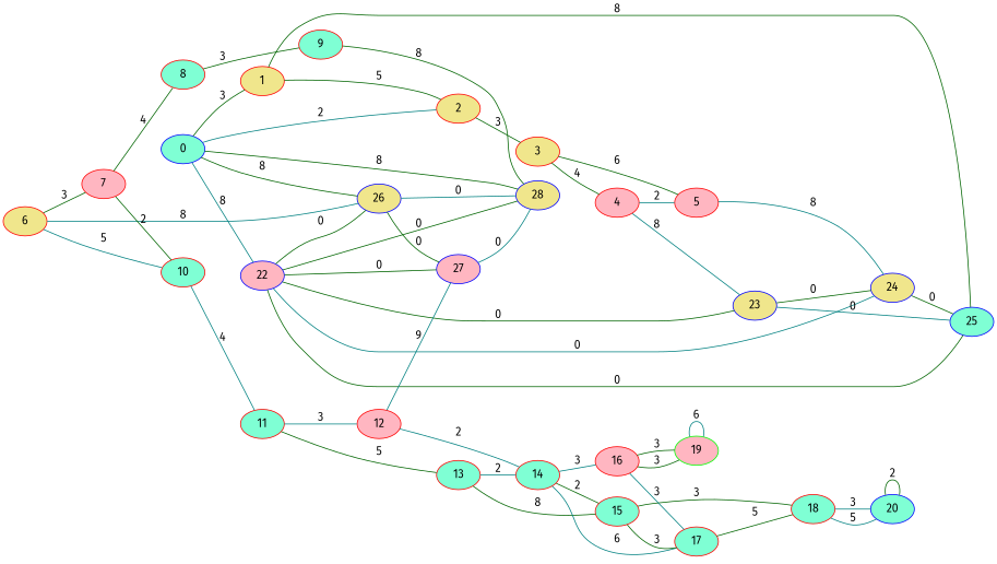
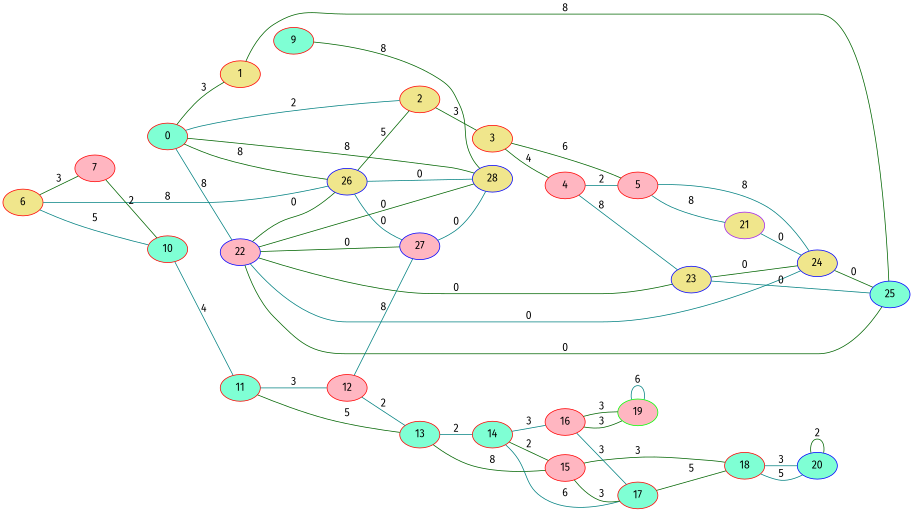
  graph {
    fontname="Fira Sans"
    rankdir=LR
    node [color=red fillcolor=aquamarine fontname="Fira Sans" style=filled weight=1]
    edge [color=darkgreen fontname="Fira Sans"]
    1 [fillcolor=khaki]
-   0 [color=blue]
+   0
    2 [fillcolor=khaki]
    22 [color=blue fillcolor=lightpink weight=3]
    26 [color=blue fillcolor=khaki weight=3]
    28 [color=blue fillcolor=khaki weight=3]
    25 [color=blue weight=3]
    3 [fillcolor=khaki]
    27 [color=blue fillcolor=lightpink weight=3]
    23 [color=blue fillcolor=khaki weight=3]
    24 [color=blue fillcolor=khaki weight=3]
    4 [fillcolor=lightpink]
    5 [fillcolor=lightpink]
+   21 [color=purple fillcolor=khaki weight=4]
    6 [fillcolor=khaki]
    7 [fillcolor=lightpink]
    10
-   8
    11
    9
    12 [fillcolor=lightpink]
    13
    14
-   15
+   15 [fillcolor=lightpink]
    16 [fillcolor=lightpink]
    17
    18
    19 [color=green fillcolor=lightpink weight=2]
    20 [color=blue weight=2]
-   1 -- 2 [label=5]
+   26 -- 2 [label=5]
    1 -- 25 [label=8]
    0 -- 1 [label=3]
    0 -- 2 [color=teal label=2]
    0 -- 22 [color=teal label=8]
    0 -- 26 [label=8]
    0 -- 28 [label=8]
    2 -- 3 [label=3]
    22 -- 26 [label=0]
    22 -- 28 [label=0]
    22 -- 25 [label=0]
    22 -- 27 [label=0]
    22 -- 23 [label=0]
    22 -- 24 [color=teal label=0]
    26 -- 28 [color=teal label=0]
-   26 -- 27 [label=0]
+   26 -- 27 [color=teal label=0]
    3 -- 4 [label=4]
    3 -- 5 [label=6]
    27 -- 28 [color=teal label=0]
    23 -- 25 [color=teal label=0]
    23 -- 24 [label=0]
    24 -- 25 [label=0]
    4 -- 23 [color=teal label=8]
    4 -- 5 [color=teal label=2]
    5 -- 24 [color=teal label=8]
+   5 -- 21 [color=teal label=8]
+   21 -- 24 [color=teal label=0]
    6 -- 26 [color=teal label=8]
    6 -- 7 [label=3]
    6 -- 10 [color=teal label=5]
    7 -- 10 [label=2]
-   7 -- 8 [label=4]
    10 -- 11 [color=teal label=4]
-   8 -- 9 [label=3]
    11 -- 12 [color=teal label=3]
    11 -- 13 [label=5]
    9 -- 28 [label=8]
-   12 -- 27 [color=teal label=9]
-   12 -- 14 [color=teal label=2]
+   12 -- 27 [color=teal label=8]
+   12 -- 13 [color=teal label=2]
    13 -- 14 [color=teal label=2]
    13 -- 15 [label=8]
    14 -- 15 [label=2]
    14 -- 16 [color=teal label=3]
    14 -- 17 [color=teal label=6]
    15 -- 17 [label=3]
    15 -- 18 [label=3]
    16 -- 17 [color=teal label=3]
    16 -- 19 [label=3]
    16 -- 19 [label=3]
    17 -- 18 [label=5]
    18 -- 20 [color=teal label=3]
    18 -- 20 [color=teal label=5]
    19 -- 19 [color=teal label=6]
    20 -- 20 [label=2]
  }
